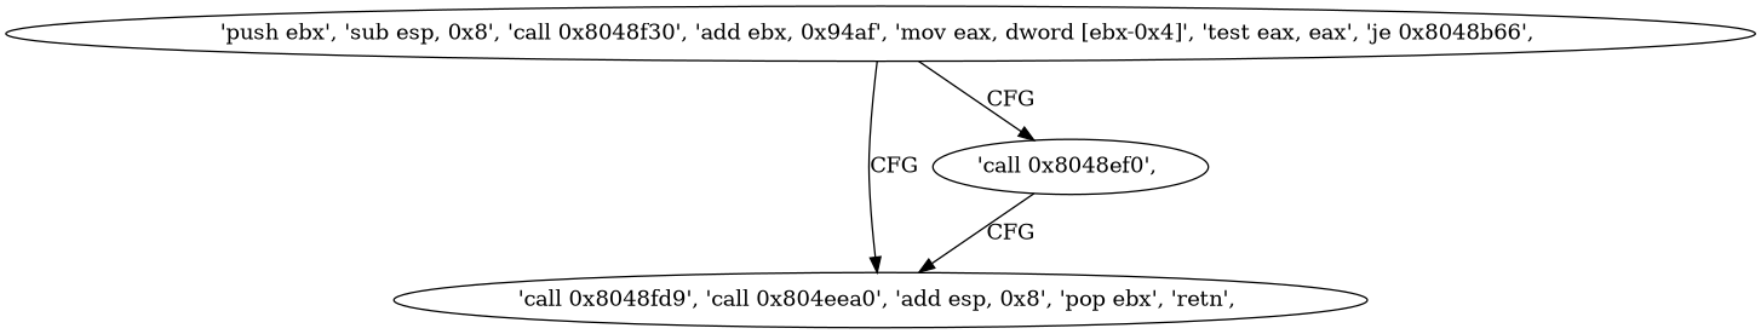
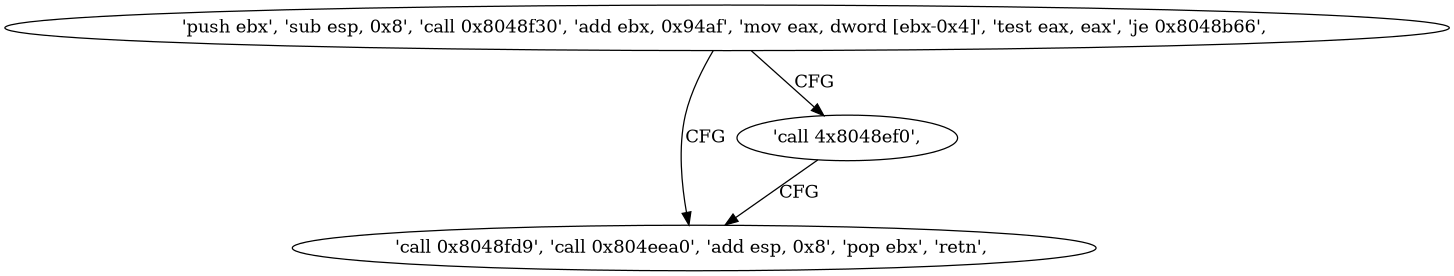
  digraph {
    n1 [label="'push ebx', 'sub esp, 0x8', 'call 0x8048f30', 'add ebx, 0x94af', 'mov eax, dword [ebx-0x4]', 'test eax, eax', 'je 0x8048b66', "]
    n2 [label="'call 0x8048fd9', 'call 0x804eea0', 'add esp, 0x8', 'pop ebx', 'retn', "]
-   n3 [label="'call 0x8048ef0', "]
+   n3 [label="'call 4x8048ef0',"]
    n1 -> n2 [label=CFG]
    n1 -> n3 [label=CFG]
    n3 -> n2 [label=CFG]
  }
